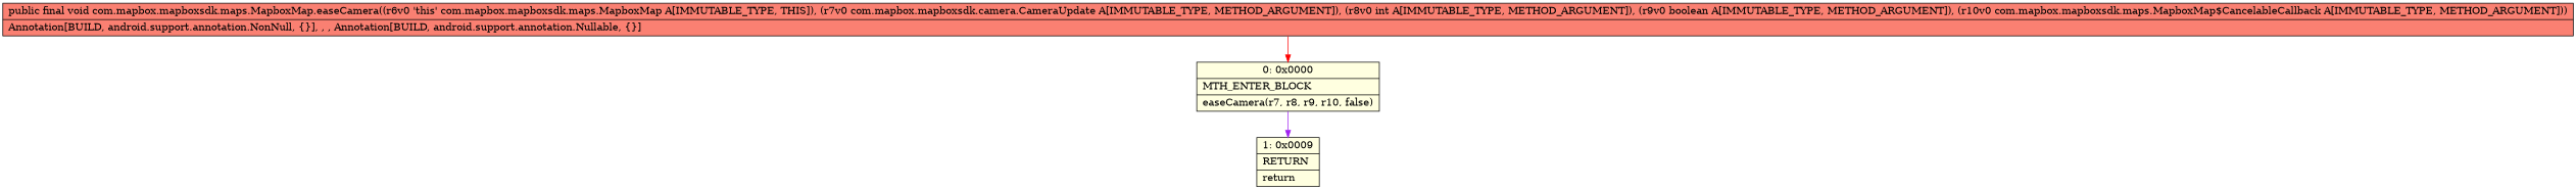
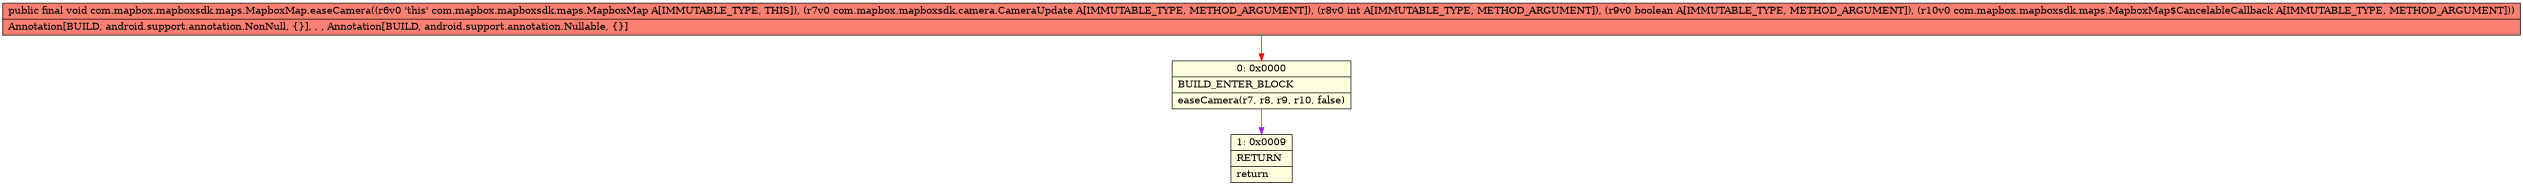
  digraph {
    node [shape=record style=filled fillcolor=lightyellow]
-   n1 [label="{0\:\ 0x0000|MTH_ENTER_BLOCK\l|easeCamera(r7, r8, r9, r10, false)\l}"]
+   n1 [label="{0\:\ 0x0000|BUILD_ENTER_BLOCK\l|easeCamera(r7, r8, r9, r10, false)\l}"]
    n2 [label="{1\:\ 0x0009|RETURN\l|return\l}"]
    n3 [label="{public final void com.mapbox.mapboxsdk.maps.MapboxMap.easeCamera((r6v0 'this' com.mapbox.mapboxsdk.maps.MapboxMap A[IMMUTABLE_TYPE, THIS]), (r7v0 com.mapbox.mapboxsdk.camera.CameraUpdate A[IMMUTABLE_TYPE, METHOD_ARGUMENT]), (r8v0 int A[IMMUTABLE_TYPE, METHOD_ARGUMENT]), (r9v0 boolean A[IMMUTABLE_TYPE, METHOD_ARGUMENT]), (r10v0 com.mapbox.mapboxsdk.maps.MapboxMap$CancelableCallback A[IMMUTABLE_TYPE, METHOD_ARGUMENT]))  | Annotation[BUILD, android.support.annotation.NonNull, \{\}], , , Annotation[BUILD, android.support.annotation.Nullable, \{\}]\l}" fillcolor=salmon]
    n1 -> n2 [color=purple]
    n3 -> n1 [color=red]
  }
